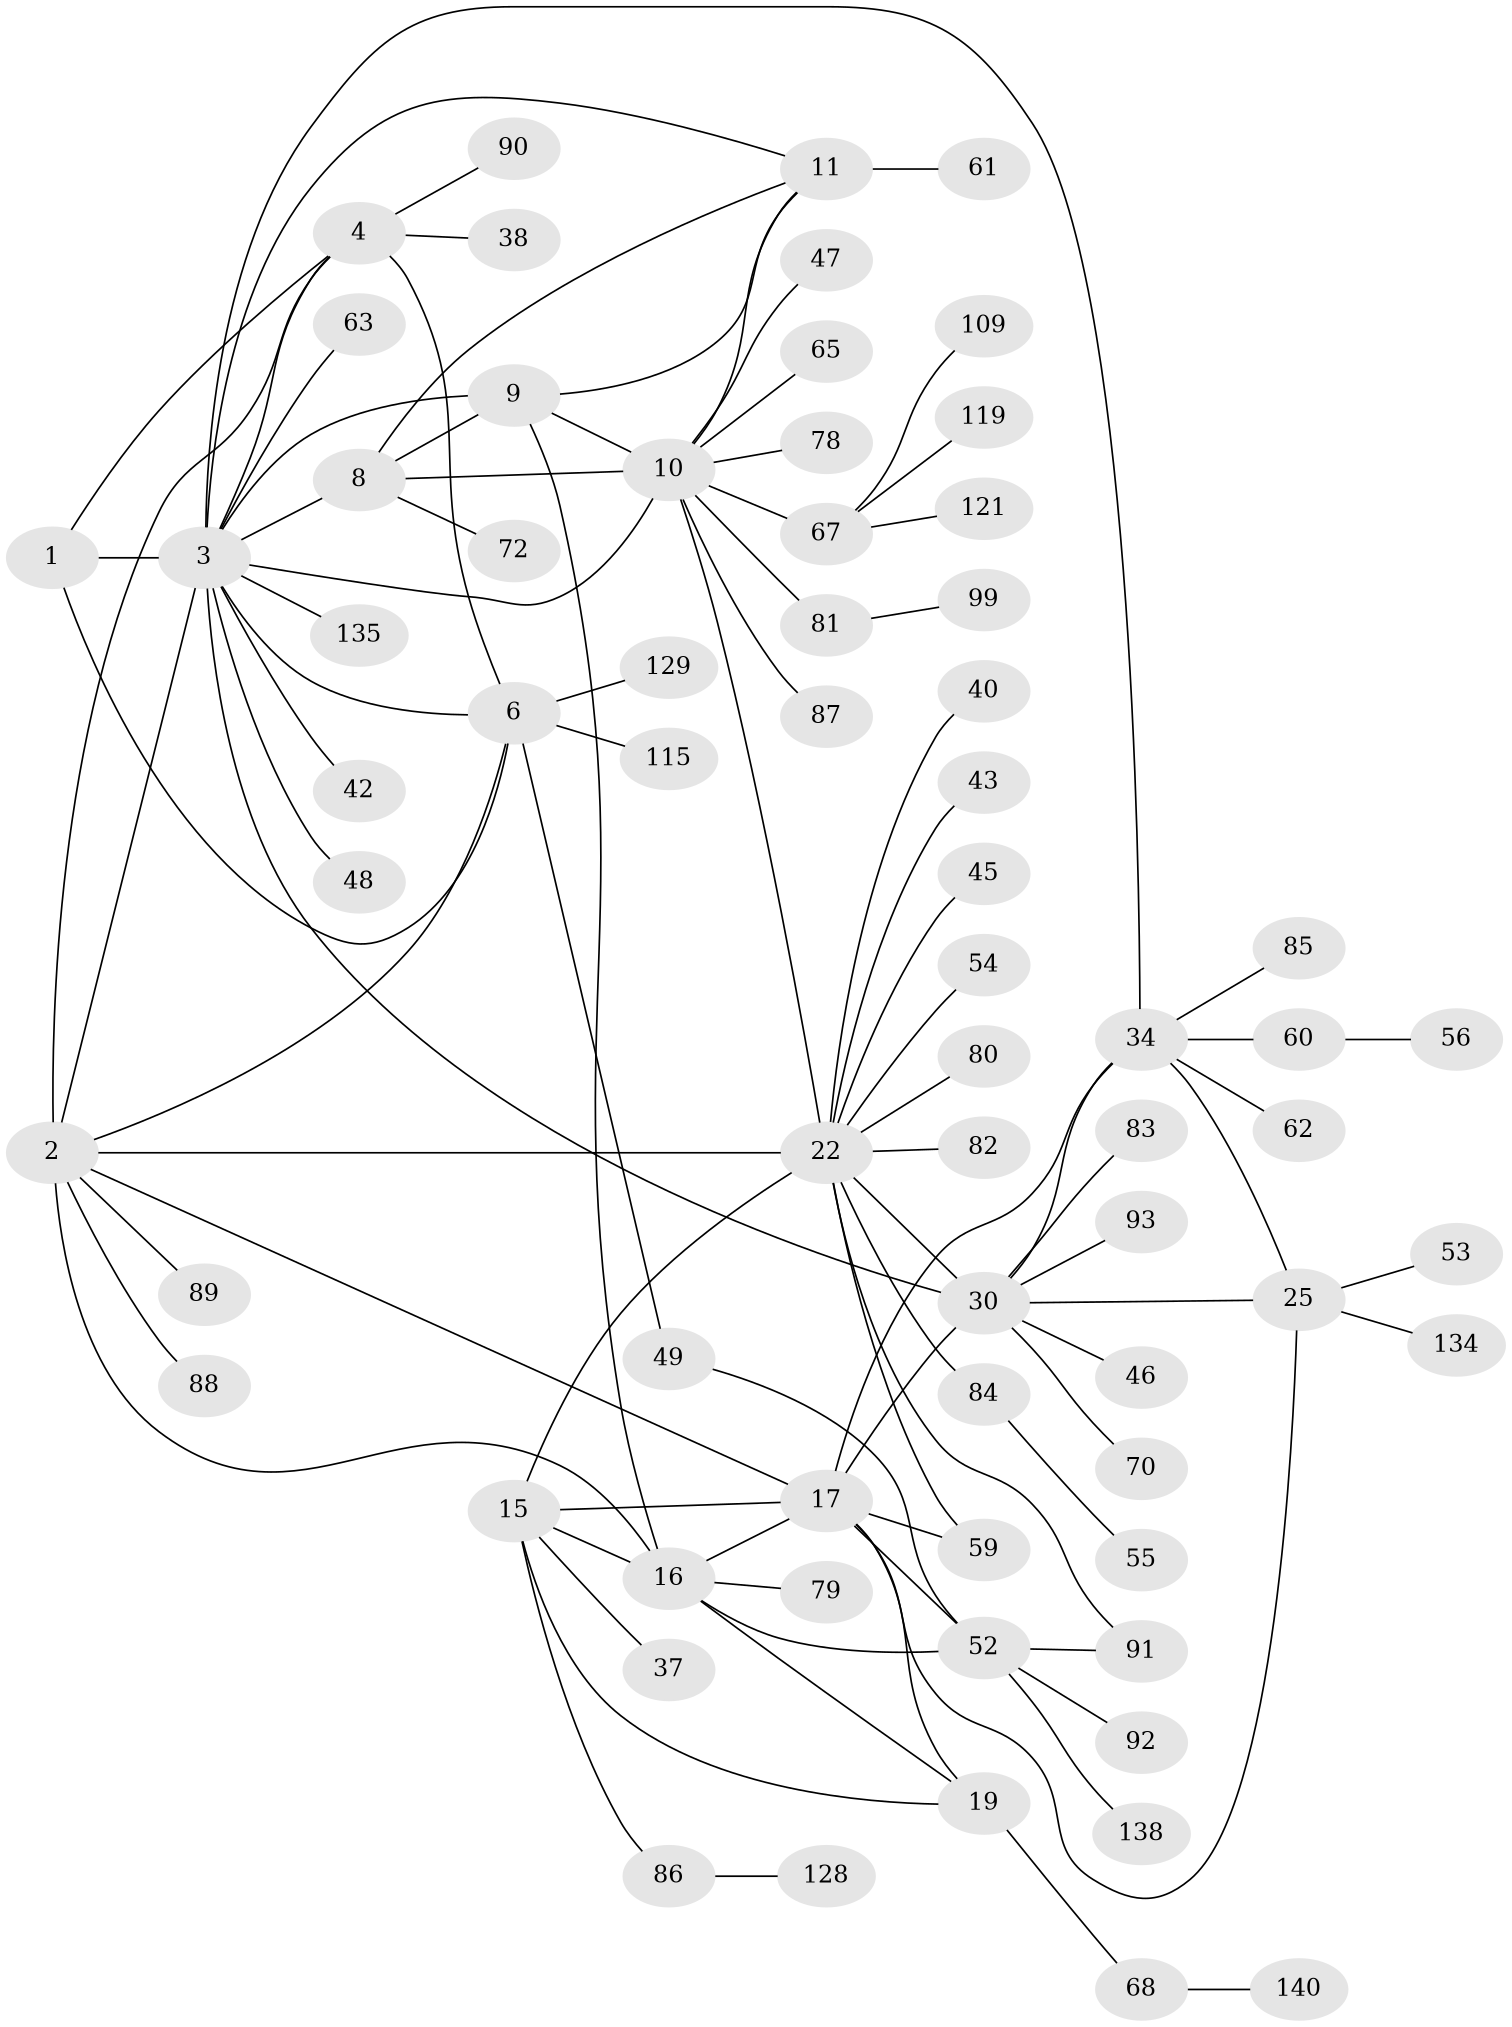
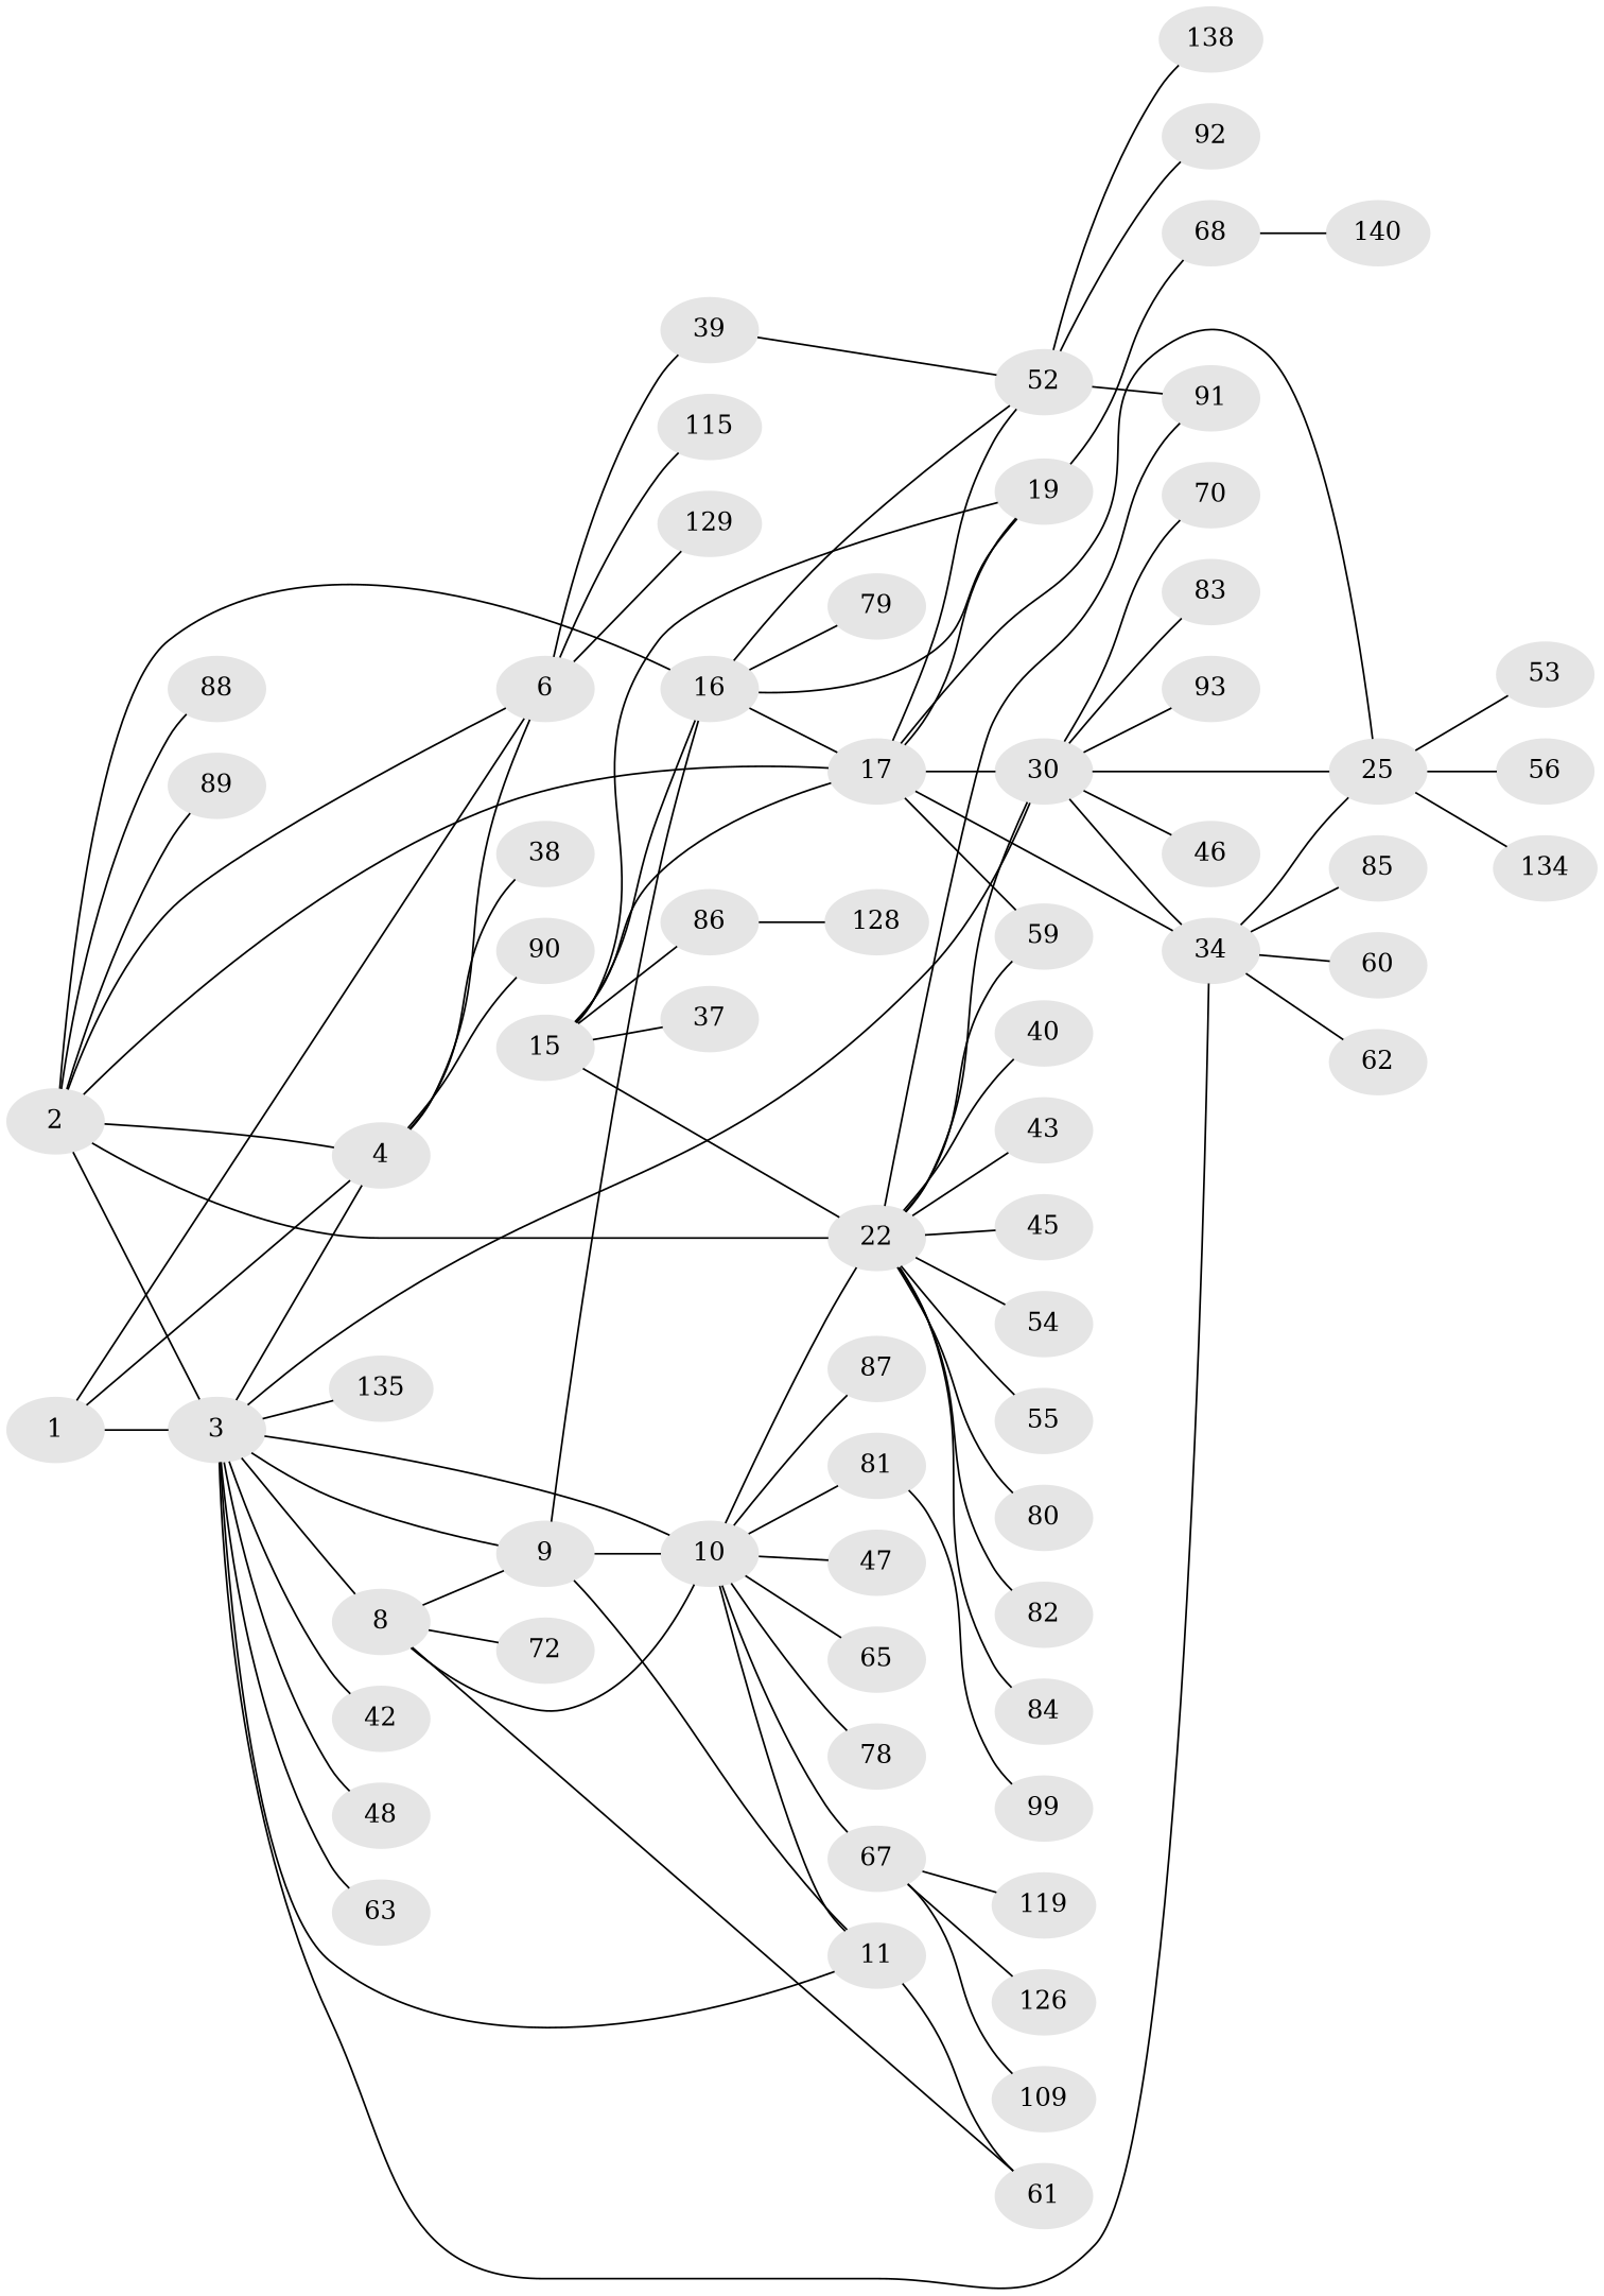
  graph {
    rankdir=LR
    node [color=gray90 style=filled]
    3 [super="+5"]
    1
    4
    6 [super="+95"]
    2
    16 [super="+18+122+130"]
    17 [super="+20+21+102+29"]
    22 [super="+24+105+133+117+28+96+23"]
    88
    89
    8 [super="+131+36"]
    9 [super="+139+12"]
    10 [super="+13+103+121+57"]
    11
    30 [super="+33+76+31"]
    n16 [label=34 super="+49+94+34"]
    42
    48
    63
    135
    38
    90
-   39 [label=49]
+   39
    115
    129
    19 [super="+120+127+73"]
    52 [super="+106"]
    79 [super="+116"]
    n29 [label=25]
    59
    40
    43 [super="+66"]
    45 [super="+74"]
    54
    55
    80
    82
    84
    91
    72
    47
    65
    67
    78
    81
    87 [super="+111+114"]
    61
    46
    70
    83
    93
    60
    62
    85
    109
    119
-   126 [label=121]
+   126
    99
    15 [super="+25+110+125"]
    37
    86
    68
    128
    92
    138
    53
    56 [super="+132"]
    134
    140
    3 -- 4 [weight=3]
-   3 -- 6 [weight=3]
    3 -- 8
    3 -- 9 [weight=2]
    3 -- 10 [weight=2]
    3 -- 11
    3 -- 30
    3 -- n16
    3 -- 42
    3 -- 48
    3 -- 63
    3 -- 135
    1 -- 3 [weight=3]
    1 -- 4
    1 -- 6
    4 -- 6
    4 -- 38
    4 -- 90
    6 -- 39
    6 -- 115
    6 -- 129
    2 -- 3 [weight=3]
    2 -- 4
    2 -- 6
    2 -- 16
    2 -- 17
    2 -- 22 [weight=3]
    2 -- 88
    2 -- 89
    16 -- 17 [weight=6]
    16 -- 19 [weight=2]
    16 -- 52
    16 -- 79
    17 -- 30 [weight=3]
    17 -- n16 [weight=2]
    17 -- 19 [weight=3]
    17 -- 52
    17 -- n29
    17 -- 59
    22 -- 30
    22 -- 59
    22 -- 40
    22 -- 43
    22 -- 45
    22 -- 54
-   84 -- 55
+   22 -- 55
    22 -- 80
    22 -- 82
    22 -- 84
    22 -- 91
    8 -- 9 [weight=2]
    8 -- 10 [weight=2]
-   8 -- 11
+   8 -- 61
    8 -- 72
    9 -- 16
    9 -- 10 [weight=4]
    9 -- 11 [weight=2]
    10 -- 22 [weight=2]
    10 -- 11 [weight=2]
    10 -- 47
    10 -- 65
    10 -- 67
    10 -- 78
    10 -- 81
    10 -- 87
    11 -- 61
    30 -- n16 [weight=6]
    30 -- n29 [weight=3]
    30 -- 46
    30 -- 70
    30 -- 83
    30 -- 93
    n16 -- n29 [weight=2]
    n16 -- 60
    n16 -- 62
    n16 -- 85
    39 -- 52
    19 -- 68
    52 -- 91
    52 -- 92
    52 -- 138
    n29 -- 53
-   60 -- 56
+   n29 -- 56
    n29 -- 134
    67 -- 109
    67 -- 119
    67 -- 126
    81 -- 99
    15 -- 16 [weight=2]
    15 -- 17 [weight=4]
    15 -- 22 [weight=6]
    15 -- 19
    15 -- 37
    15 -- 86
    86 -- 128
    68 -- 140
  }
